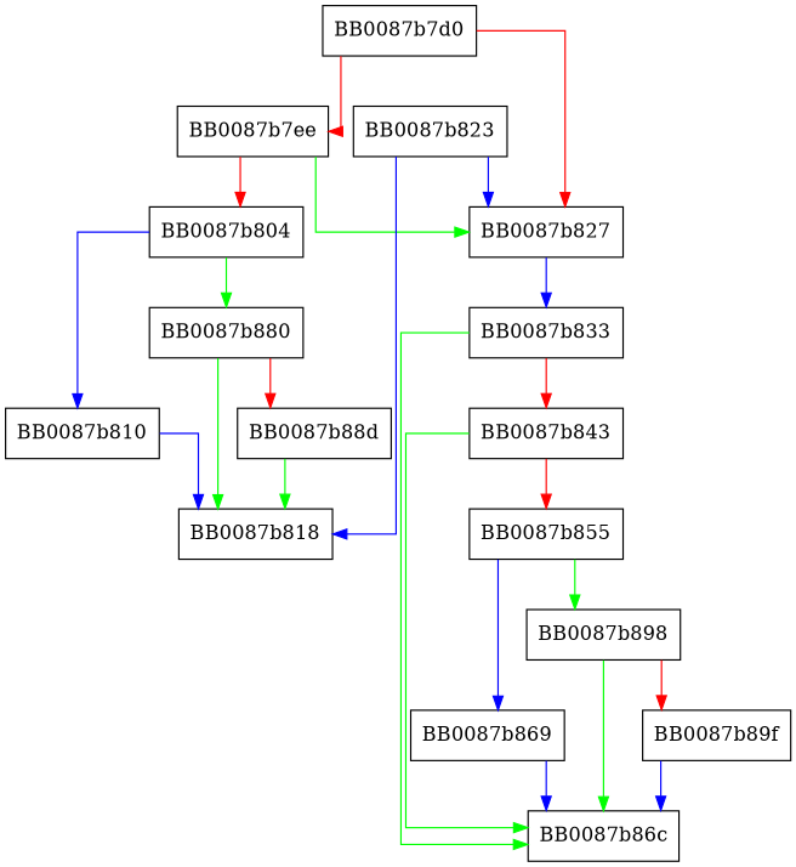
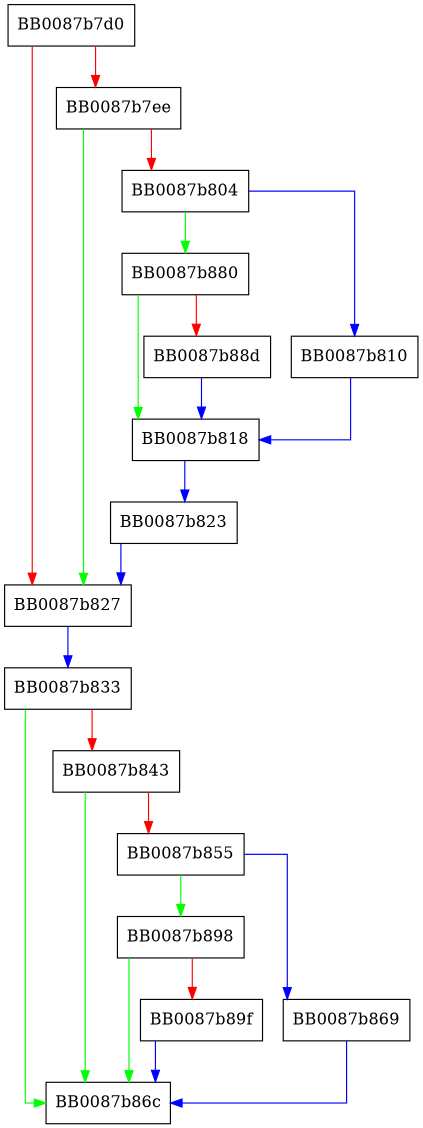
  digraph {
    fontname="DejaVu Serif"
    splines=ortho
    node [fontname="DejaVu Serif" shape=box]
    edge [color=blue fontname="DejaVu Serif"]
    BB0087b7d0
    BB0087b827
    BB0087b7ee
    BB0087b833
    BB0087b804
    BB0087b86c
    BB0087b843
    BB0087b823
    BB0087b880
    BB0087b810
    BB0087b818
    BB0087b88d
    BB0087b855
    BB0087b898
    BB0087b869
    BB0087b89f
    BB0087b7d0 -> BB0087b827 [color=red]
    BB0087b7d0 -> BB0087b7ee [color=red]
    BB0087b827 -> BB0087b833
    BB0087b7ee -> BB0087b827 [color=green]
    BB0087b7ee -> BB0087b804 [color=red]
    BB0087b833 -> BB0087b86c [color=green]
    BB0087b833 -> BB0087b843 [color=red]
    BB0087b804 -> BB0087b880 [color=green]
    BB0087b804 -> BB0087b810
    BB0087b843 -> BB0087b86c [color=green]
    BB0087b843 -> BB0087b855 [color=red]
    BB0087b823 -> BB0087b827
    BB0087b880 -> BB0087b818 [color=green]
    BB0087b880 -> BB0087b88d [color=red]
    BB0087b810 -> BB0087b818
-   BB0087b823 -> BB0087b818
-   BB0087b88d -> BB0087b818 [color=green]
+   BB0087b818 -> BB0087b823
+   BB0087b88d -> BB0087b818
    BB0087b855 -> BB0087b898 [color=green]
    BB0087b855 -> BB0087b869
    BB0087b898 -> BB0087b86c [color=green]
    BB0087b898 -> BB0087b89f [color=red]
    BB0087b869 -> BB0087b86c
    BB0087b89f -> BB0087b86c
  }
